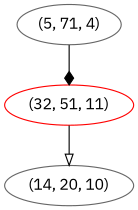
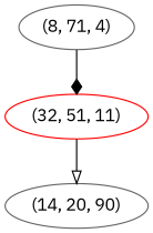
  digraph {
    fontname="IBM Plex Sans"
    node [color=gray40 fontname="IBM Plex Sans" shape=ellipse]
    edge [fontname="IBM Plex Sans"]
    "(32, 51, 11)" [color=red]
-   "(5, 71, 4)"
-   "(14, 20, 10)"
+   "(5, 71, 4)" [label="(8, 71, 4)"]
+   "(14, 20, 10)" [label="(14, 20, 90)"]
    "(32, 51, 11)" -> "(14, 20, 10)" [arrowhead=onormal]
    "(5, 71, 4)" -> "(32, 51, 11)" [arrowhead=diamond]
  }
